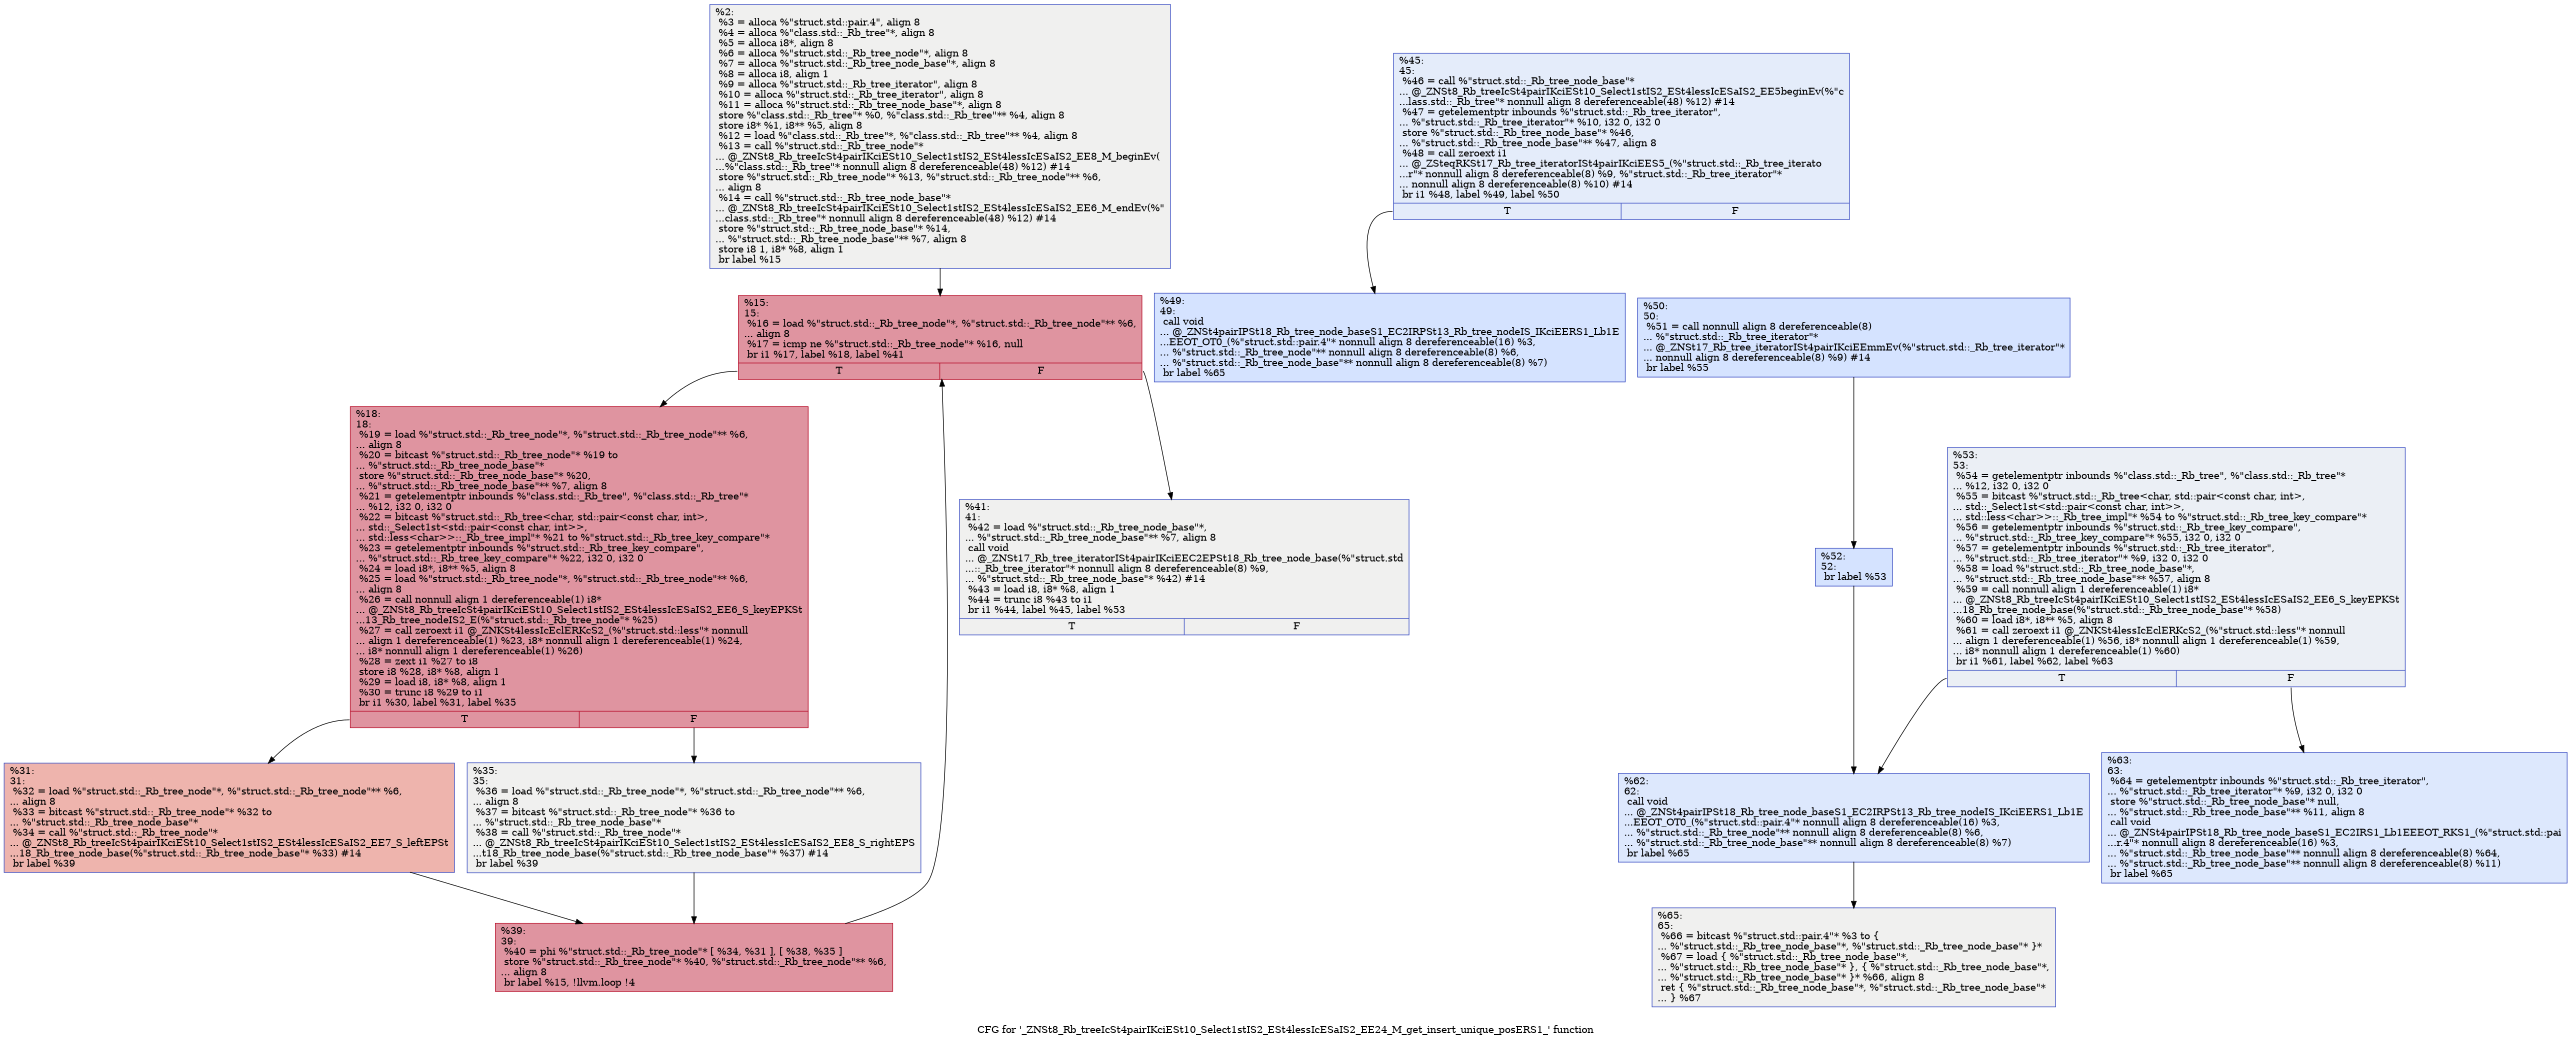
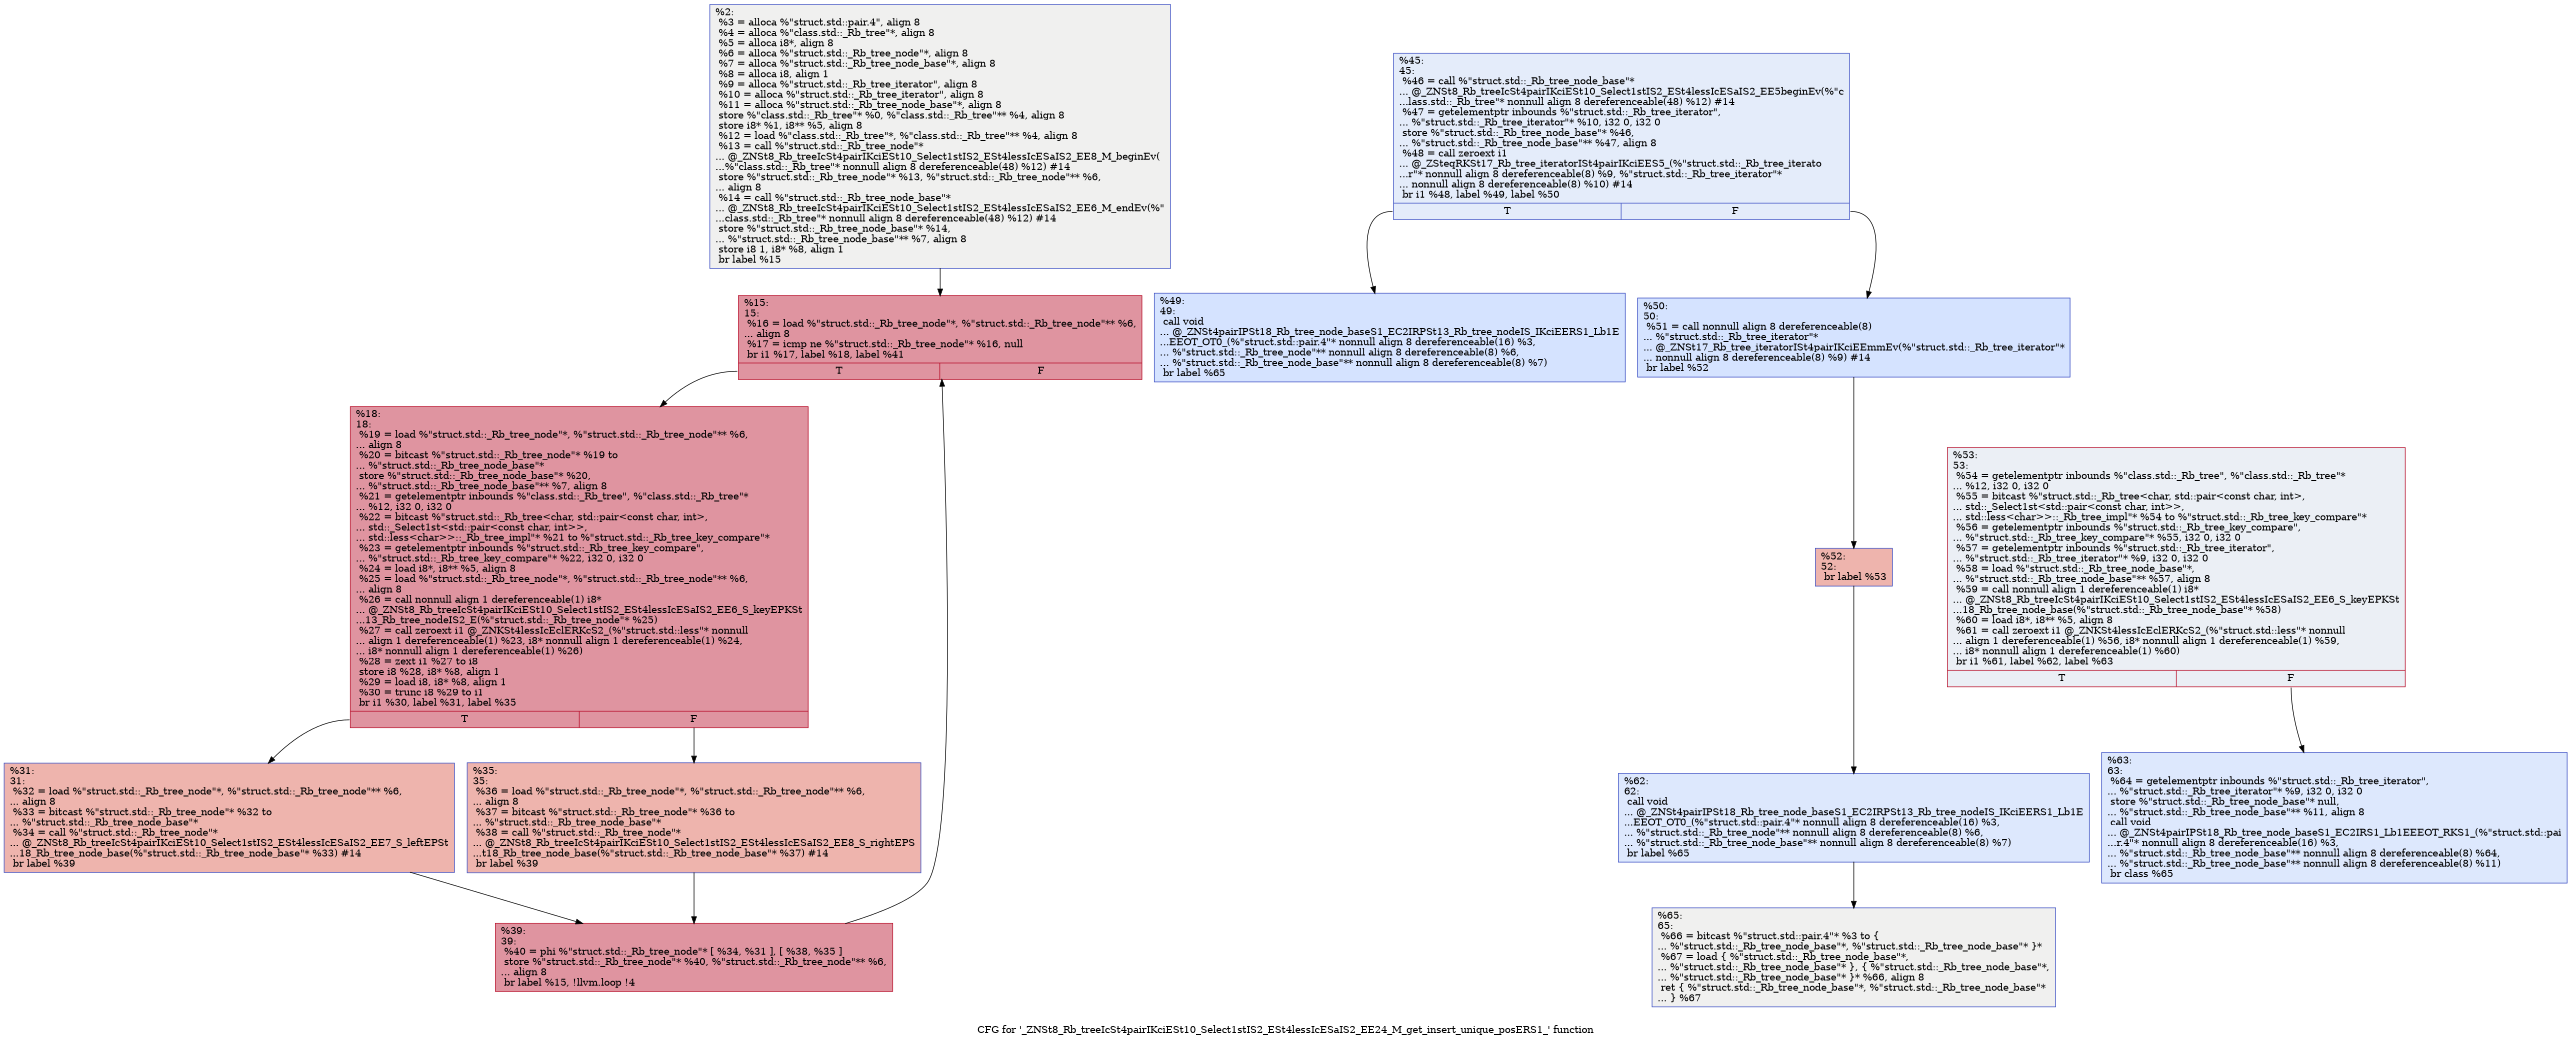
  digraph {
    label="CFG for '_ZNSt8_Rb_treeIcSt4pairIKciESt10_Select1stIS2_ESt4lessIcESaIS2_EE24_M_get_insert_unique_posERS1_' function"
    node [color="#3d50c3ff" fillcolor="#dedcdb70" shape=record style=filled]
    n1 [label="{%2:\l  %3 = alloca %\"struct.std::pair.4\", align 8\l  %4 = alloca %\"class.std::_Rb_tree\"*, align 8\l  %5 = alloca i8*, align 8\l  %6 = alloca %\"struct.std::_Rb_tree_node\"*, align 8\l  %7 = alloca %\"struct.std::_Rb_tree_node_base\"*, align 8\l  %8 = alloca i8, align 1\l  %9 = alloca %\"struct.std::_Rb_tree_iterator\", align 8\l  %10 = alloca %\"struct.std::_Rb_tree_iterator\", align 8\l  %11 = alloca %\"struct.std::_Rb_tree_node_base\"*, align 8\l  store %\"class.std::_Rb_tree\"* %0, %\"class.std::_Rb_tree\"** %4, align 8\l  store i8* %1, i8** %5, align 8\l  %12 = load %\"class.std::_Rb_tree\"*, %\"class.std::_Rb_tree\"** %4, align 8\l  %13 = call %\"struct.std::_Rb_tree_node\"*\l... @_ZNSt8_Rb_treeIcSt4pairIKciESt10_Select1stIS2_ESt4lessIcESaIS2_EE8_M_beginEv(\l...%\"class.std::_Rb_tree\"* nonnull align 8 dereferenceable(48) %12) #14\l  store %\"struct.std::_Rb_tree_node\"* %13, %\"struct.std::_Rb_tree_node\"** %6,\l... align 8\l  %14 = call %\"struct.std::_Rb_tree_node_base\"*\l... @_ZNSt8_Rb_treeIcSt4pairIKciESt10_Select1stIS2_ESt4lessIcESaIS2_EE6_M_endEv(%\"\l...class.std::_Rb_tree\"* nonnull align 8 dereferenceable(48) %12) #14\l  store %\"struct.std::_Rb_tree_node_base\"* %14,\l... %\"struct.std::_Rb_tree_node_base\"** %7, align 8\l  store i8 1, i8* %8, align 1\l  br label %15\l}"]
    n2 [color="#b70d28ff" fillcolor="#b70d2870" label="{%15:\l15:                                               \l  %16 = load %\"struct.std::_Rb_tree_node\"*, %\"struct.std::_Rb_tree_node\"** %6,\l... align 8\l  %17 = icmp ne %\"struct.std::_Rb_tree_node\"* %16, null\l  br i1 %17, label %18, label %41\l|{<s0>T|<s1>F}}"]
    n3 [color="#b70d28ff" fillcolor="#b70d2870" label="{%18:\l18:                                               \l  %19 = load %\"struct.std::_Rb_tree_node\"*, %\"struct.std::_Rb_tree_node\"** %6,\l... align 8\l  %20 = bitcast %\"struct.std::_Rb_tree_node\"* %19 to\l... %\"struct.std::_Rb_tree_node_base\"*\l  store %\"struct.std::_Rb_tree_node_base\"* %20,\l... %\"struct.std::_Rb_tree_node_base\"** %7, align 8\l  %21 = getelementptr inbounds %\"class.std::_Rb_tree\", %\"class.std::_Rb_tree\"*\l... %12, i32 0, i32 0\l  %22 = bitcast %\"struct.std::_Rb_tree\<char, std::pair\<const char, int\>,\l... std::_Select1st\<std::pair\<const char, int\>\>,\l... std::less\<char\>\>::_Rb_tree_impl\"* %21 to %\"struct.std::_Rb_tree_key_compare\"*\l  %23 = getelementptr inbounds %\"struct.std::_Rb_tree_key_compare\",\l... %\"struct.std::_Rb_tree_key_compare\"* %22, i32 0, i32 0\l  %24 = load i8*, i8** %5, align 8\l  %25 = load %\"struct.std::_Rb_tree_node\"*, %\"struct.std::_Rb_tree_node\"** %6,\l... align 8\l  %26 = call nonnull align 1 dereferenceable(1) i8*\l... @_ZNSt8_Rb_treeIcSt4pairIKciESt10_Select1stIS2_ESt4lessIcESaIS2_EE6_S_keyEPKSt\l...13_Rb_tree_nodeIS2_E(%\"struct.std::_Rb_tree_node\"* %25)\l  %27 = call zeroext i1 @_ZNKSt4lessIcEclERKcS2_(%\"struct.std::less\"* nonnull\l... align 1 dereferenceable(1) %23, i8* nonnull align 1 dereferenceable(1) %24,\l... i8* nonnull align 1 dereferenceable(1) %26)\l  %28 = zext i1 %27 to i8\l  store i8 %28, i8* %8, align 1\l  %29 = load i8, i8* %8, align 1\l  %30 = trunc i8 %29 to i1\l  br i1 %30, label %31, label %35\l|{<s0>T|<s1>F}}"]
-   n4 [label="{%41:\l41:                                               \l  %42 = load %\"struct.std::_Rb_tree_node_base\"*,\l... %\"struct.std::_Rb_tree_node_base\"** %7, align 8\l  call void\l... @_ZNSt17_Rb_tree_iteratorISt4pairIKciEEC2EPSt18_Rb_tree_node_base(%\"struct.std\l...::_Rb_tree_iterator\"* nonnull align 8 dereferenceable(8) %9,\l... %\"struct.std::_Rb_tree_node_base\"* %42) #14\l  %43 = load i8, i8* %8, align 1\l  %44 = trunc i8 %43 to i1\l  br i1 %44, label %45, label %53\l|{<s0>T|<s1>F}}"]
    n5 [fillcolor="#d8564670" label="{%31:\l31:                                               \l  %32 = load %\"struct.std::_Rb_tree_node\"*, %\"struct.std::_Rb_tree_node\"** %6,\l... align 8\l  %33 = bitcast %\"struct.std::_Rb_tree_node\"* %32 to\l... %\"struct.std::_Rb_tree_node_base\"*\l  %34 = call %\"struct.std::_Rb_tree_node\"*\l... @_ZNSt8_Rb_treeIcSt4pairIKciESt10_Select1stIS2_ESt4lessIcESaIS2_EE7_S_leftEPSt\l...18_Rb_tree_node_base(%\"struct.std::_Rb_tree_node_base\"* %33) #14\l  br label %39\l}"]
-   n6 [label="{%35:\l35:                                               \l  %36 = load %\"struct.std::_Rb_tree_node\"*, %\"struct.std::_Rb_tree_node\"** %6,\l... align 8\l  %37 = bitcast %\"struct.std::_Rb_tree_node\"* %36 to\l... %\"struct.std::_Rb_tree_node_base\"*\l  %38 = call %\"struct.std::_Rb_tree_node\"*\l... @_ZNSt8_Rb_treeIcSt4pairIKciESt10_Select1stIS2_ESt4lessIcESaIS2_EE8_S_rightEPS\l...t18_Rb_tree_node_base(%\"struct.std::_Rb_tree_node_base\"* %37) #14\l  br label %39\l}"]
+   n6 [fillcolor="#d8564670" label="{%35:\l35:                                               \l  %36 = load %\"struct.std::_Rb_tree_node\"*, %\"struct.std::_Rb_tree_node\"** %6,\l... align 8\l  %37 = bitcast %\"struct.std::_Rb_tree_node\"* %36 to\l... %\"struct.std::_Rb_tree_node_base\"*\l  %38 = call %\"struct.std::_Rb_tree_node\"*\l... @_ZNSt8_Rb_treeIcSt4pairIKciESt10_Select1stIS2_ESt4lessIcESaIS2_EE8_S_rightEPS\l...t18_Rb_tree_node_base(%\"struct.std::_Rb_tree_node_base\"* %37) #14\l  br label %39\l}"]
    n7 [color="#b70d28ff" fillcolor="#b70d2870" label="{%39:\l39:                                               \l  %40 = phi %\"struct.std::_Rb_tree_node\"* [ %34, %31 ], [ %38, %35 ]\l  store %\"struct.std::_Rb_tree_node\"* %40, %\"struct.std::_Rb_tree_node\"** %6,\l... align 8\l  br label %15, !llvm.loop !4\l}"]
    n8 [fillcolor="#c1d4f470" label="{%45:\l45:                                               \l  %46 = call %\"struct.std::_Rb_tree_node_base\"*\l... @_ZNSt8_Rb_treeIcSt4pairIKciESt10_Select1stIS2_ESt4lessIcESaIS2_EE5beginEv(%\"c\l...lass.std::_Rb_tree\"* nonnull align 8 dereferenceable(48) %12) #14\l  %47 = getelementptr inbounds %\"struct.std::_Rb_tree_iterator\",\l... %\"struct.std::_Rb_tree_iterator\"* %10, i32 0, i32 0\l  store %\"struct.std::_Rb_tree_node_base\"* %46,\l... %\"struct.std::_Rb_tree_node_base\"** %47, align 8\l  %48 = call zeroext i1\l... @_ZSteqRKSt17_Rb_tree_iteratorISt4pairIKciEES5_(%\"struct.std::_Rb_tree_iterato\l...r\"* nonnull align 8 dereferenceable(8) %9, %\"struct.std::_Rb_tree_iterator\"*\l... nonnull align 8 dereferenceable(8) %10) #14\l  br i1 %48, label %49, label %50\l|{<s0>T|<s1>F}}"]
    n9 [fillcolor="#a1c0ff70" label="{%49:\l49:                                               \l  call void\l... @_ZNSt4pairIPSt18_Rb_tree_node_baseS1_EC2IRPSt13_Rb_tree_nodeIS_IKciEERS1_Lb1E\l...EEOT_OT0_(%\"struct.std::pair.4\"* nonnull align 8 dereferenceable(16) %3,\l... %\"struct.std::_Rb_tree_node\"** nonnull align 8 dereferenceable(8) %6,\l... %\"struct.std::_Rb_tree_node_base\"** nonnull align 8 dereferenceable(8) %7)\l  br label %65\l}"]
-   n10 [fillcolor="#a1c0ff70" label="{%50:\l50:                                               \l  %51 = call nonnull align 8 dereferenceable(8)\l... %\"struct.std::_Rb_tree_iterator\"*\l... @_ZNSt17_Rb_tree_iteratorISt4pairIKciEEmmEv(%\"struct.std::_Rb_tree_iterator\"*\l... nonnull align 8 dereferenceable(8) %9) #14\l  br label %55\l}"]
-   n11 [fillcolor="#d1dae970" label="{%53:\l53:                                               \l  %54 = getelementptr inbounds %\"class.std::_Rb_tree\", %\"class.std::_Rb_tree\"*\l... %12, i32 0, i32 0\l  %55 = bitcast %\"struct.std::_Rb_tree\<char, std::pair\<const char, int\>,\l... std::_Select1st\<std::pair\<const char, int\>\>,\l... std::less\<char\>\>::_Rb_tree_impl\"* %54 to %\"struct.std::_Rb_tree_key_compare\"*\l  %56 = getelementptr inbounds %\"struct.std::_Rb_tree_key_compare\",\l... %\"struct.std::_Rb_tree_key_compare\"* %55, i32 0, i32 0\l  %57 = getelementptr inbounds %\"struct.std::_Rb_tree_iterator\",\l... %\"struct.std::_Rb_tree_iterator\"* %9, i32 0, i32 0\l  %58 = load %\"struct.std::_Rb_tree_node_base\"*,\l... %\"struct.std::_Rb_tree_node_base\"** %57, align 8\l  %59 = call nonnull align 1 dereferenceable(1) i8*\l... @_ZNSt8_Rb_treeIcSt4pairIKciESt10_Select1stIS2_ESt4lessIcESaIS2_EE6_S_keyEPKSt\l...18_Rb_tree_node_base(%\"struct.std::_Rb_tree_node_base\"* %58)\l  %60 = load i8*, i8** %5, align 8\l  %61 = call zeroext i1 @_ZNKSt4lessIcEclERKcS2_(%\"struct.std::less\"* nonnull\l... align 1 dereferenceable(1) %56, i8* nonnull align 1 dereferenceable(1) %59,\l... i8* nonnull align 1 dereferenceable(1) %60)\l  br i1 %61, label %62, label %63\l|{<s0>T|<s1>F}}"]
+   n10 [fillcolor="#a1c0ff70" label="{%50:\l50:                                               \l  %51 = call nonnull align 8 dereferenceable(8)\l... %\"struct.std::_Rb_tree_iterator\"*\l... @_ZNSt17_Rb_tree_iteratorISt4pairIKciEEmmEv(%\"struct.std::_Rb_tree_iterator\"*\l... nonnull align 8 dereferenceable(8) %9) #14\l  br label %52\l}"]
+   n11 [color="#b70d28ff" fillcolor="#d1dae970" label="{%53:\l53:                                               \l  %54 = getelementptr inbounds %\"class.std::_Rb_tree\", %\"class.std::_Rb_tree\"*\l... %12, i32 0, i32 0\l  %55 = bitcast %\"struct.std::_Rb_tree\<char, std::pair\<const char, int\>,\l... std::_Select1st\<std::pair\<const char, int\>\>,\l... std::less\<char\>\>::_Rb_tree_impl\"* %54 to %\"struct.std::_Rb_tree_key_compare\"*\l  %56 = getelementptr inbounds %\"struct.std::_Rb_tree_key_compare\",\l... %\"struct.std::_Rb_tree_key_compare\"* %55, i32 0, i32 0\l  %57 = getelementptr inbounds %\"struct.std::_Rb_tree_iterator\",\l... %\"struct.std::_Rb_tree_iterator\"* %9, i32 0, i32 0\l  %58 = load %\"struct.std::_Rb_tree_node_base\"*,\l... %\"struct.std::_Rb_tree_node_base\"** %57, align 8\l  %59 = call nonnull align 1 dereferenceable(1) i8*\l... @_ZNSt8_Rb_treeIcSt4pairIKciESt10_Select1stIS2_ESt4lessIcESaIS2_EE6_S_keyEPKSt\l...18_Rb_tree_node_base(%\"struct.std::_Rb_tree_node_base\"* %58)\l  %60 = load i8*, i8** %5, align 8\l  %61 = call zeroext i1 @_ZNKSt4lessIcEclERKcS2_(%\"struct.std::less\"* nonnull\l... align 1 dereferenceable(1) %56, i8* nonnull align 1 dereferenceable(1) %59,\l... i8* nonnull align 1 dereferenceable(1) %60)\l  br i1 %61, label %62, label %63\l|{<s0>T|<s1>F}}"]
    n12 [fillcolor="#b2ccfb70" label="{%62:\l62:                                               \l  call void\l... @_ZNSt4pairIPSt18_Rb_tree_node_baseS1_EC2IRPSt13_Rb_tree_nodeIS_IKciEERS1_Lb1E\l...EEOT_OT0_(%\"struct.std::pair.4\"* nonnull align 8 dereferenceable(16) %3,\l... %\"struct.std::_Rb_tree_node\"** nonnull align 8 dereferenceable(8) %6,\l... %\"struct.std::_Rb_tree_node_base\"** nonnull align 8 dereferenceable(8) %7)\l  br label %65\l}"]
-   n13 [fillcolor="#b2ccfb70" label="{%63:\l63:                                               \l  %64 = getelementptr inbounds %\"struct.std::_Rb_tree_iterator\",\l... %\"struct.std::_Rb_tree_iterator\"* %9, i32 0, i32 0\l  store %\"struct.std::_Rb_tree_node_base\"* null,\l... %\"struct.std::_Rb_tree_node_base\"** %11, align 8\l  call void\l... @_ZNSt4pairIPSt18_Rb_tree_node_baseS1_EC2IRS1_Lb1EEEOT_RKS1_(%\"struct.std::pai\l...r.4\"* nonnull align 8 dereferenceable(16) %3,\l... %\"struct.std::_Rb_tree_node_base\"** nonnull align 8 dereferenceable(8) %64,\l... %\"struct.std::_Rb_tree_node_base\"** nonnull align 8 dereferenceable(8) %11)\l  br label %65\l}"]
-   n14 [fillcolor="#a1c0ff70" label="{%52:\l52:                                               \l  br label %53\l}"]
+   n13 [fillcolor="#b2ccfb70" label="{%63:\l63:                                               \l  %64 = getelementptr inbounds %\"struct.std::_Rb_tree_iterator\",\l... %\"struct.std::_Rb_tree_iterator\"* %9, i32 0, i32 0\l  store %\"struct.std::_Rb_tree_node_base\"* null,\l... %\"struct.std::_Rb_tree_node_base\"** %11, align 8\l  call void\l... @_ZNSt4pairIPSt18_Rb_tree_node_baseS1_EC2IRS1_Lb1EEEOT_RKS1_(%\"struct.std::pai\l...r.4\"* nonnull align 8 dereferenceable(16) %3,\l... %\"struct.std::_Rb_tree_node_base\"** nonnull align 8 dereferenceable(8) %64,\l... %\"struct.std::_Rb_tree_node_base\"** nonnull align 8 dereferenceable(8) %11)\l  br class %65\l}"]
+   n14 [fillcolor="#d8564670" label="{%52:\l52:                                               \l  br label %53\l}"]
    n15 [label="{%65:\l65:                                               \l  %66 = bitcast %\"struct.std::pair.4\"* %3 to \{\l... %\"struct.std::_Rb_tree_node_base\"*, %\"struct.std::_Rb_tree_node_base\"* \}*\l  %67 = load \{ %\"struct.std::_Rb_tree_node_base\"*,\l... %\"struct.std::_Rb_tree_node_base\"* \}, \{ %\"struct.std::_Rb_tree_node_base\"*,\l... %\"struct.std::_Rb_tree_node_base\"* \}* %66, align 8\l  ret \{ %\"struct.std::_Rb_tree_node_base\"*, %\"struct.std::_Rb_tree_node_base\"*\l... \} %67\l}"]
    n1 -> n2
    n2 -> n3 [tailport=s0]
-   n2 -> n4 [tailport=s1]
    n3 -> n5 [tailport=s0]
    n3 -> n6 [tailport=s1]
    n5 -> n7
    n6 -> n7
    n7 -> n2
    n8 -> n9 [tailport=s0]
+   n8 -> n10 [tailport=s1]
    n10 -> n14
-   n11 -> n12 [tailport=s0]
    n11 -> n13 [tailport=s1]
    n12 -> n15
    n14 -> n12
  }
